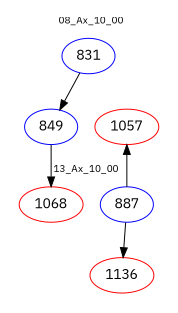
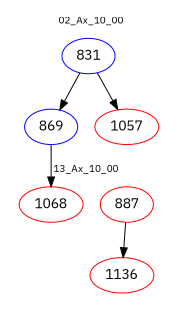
  digraph {
    fontname="IBM Plex Sans"
    node [color=blue fontname="IBM Plex Sans"]
    edge [color=black fontname="IBM Plex Sans"]
-   n1 [label=887]
+   n1 [color=red label=887]
    n2 [color=red label=1068]
    n3 [color=red label=1136]
    n4 [label=831]
-   n5 [label=849]
+   n5 [label=869]
    n6 [color=red label=1057]
    subgraph cluster_1 {
      color=white
      fontsize=10
      label="13_Ax_10_00"
      n1
      n2
      n3
    }
    subgraph cluster_2 {
      color=white
      fontsize=10
-     label="08_Ax_10_00"
+     label="02_Ax_10_00"
      n4
      n5
      n6
    }
    n1 -> n3
    n4 -> n5
-   n1 -> n6
+   n4 -> n6
    n5 -> n2
  }
